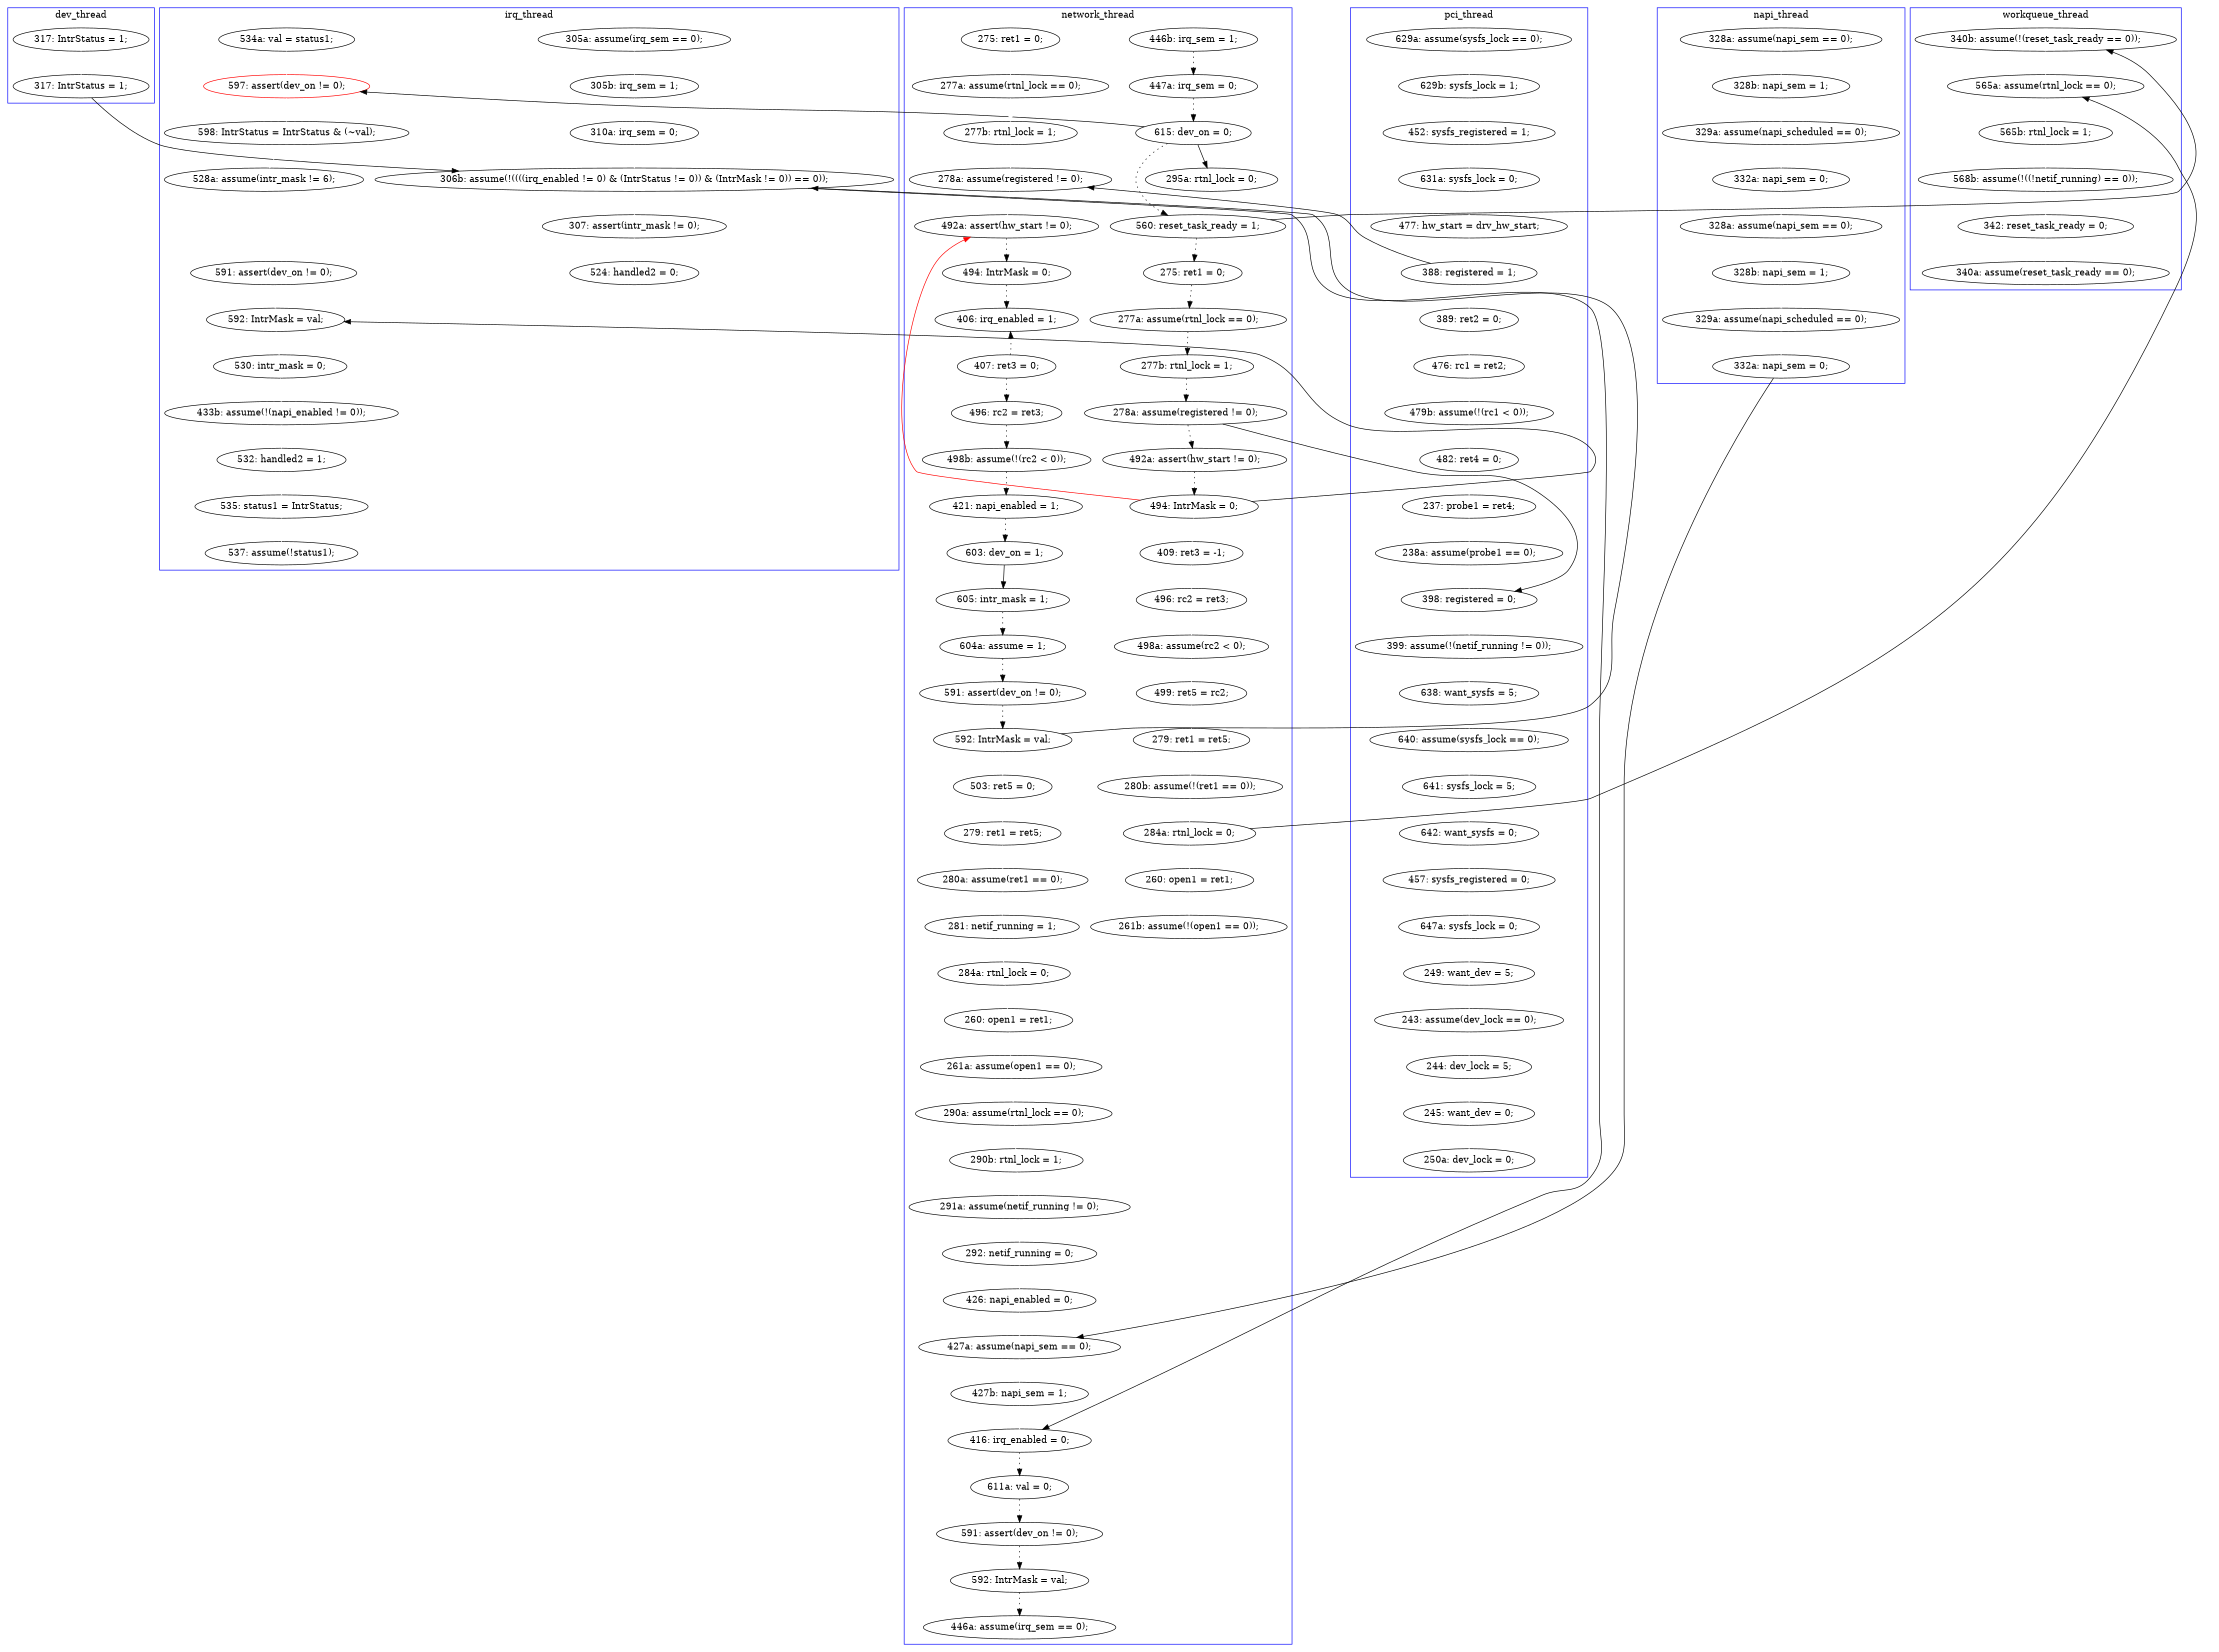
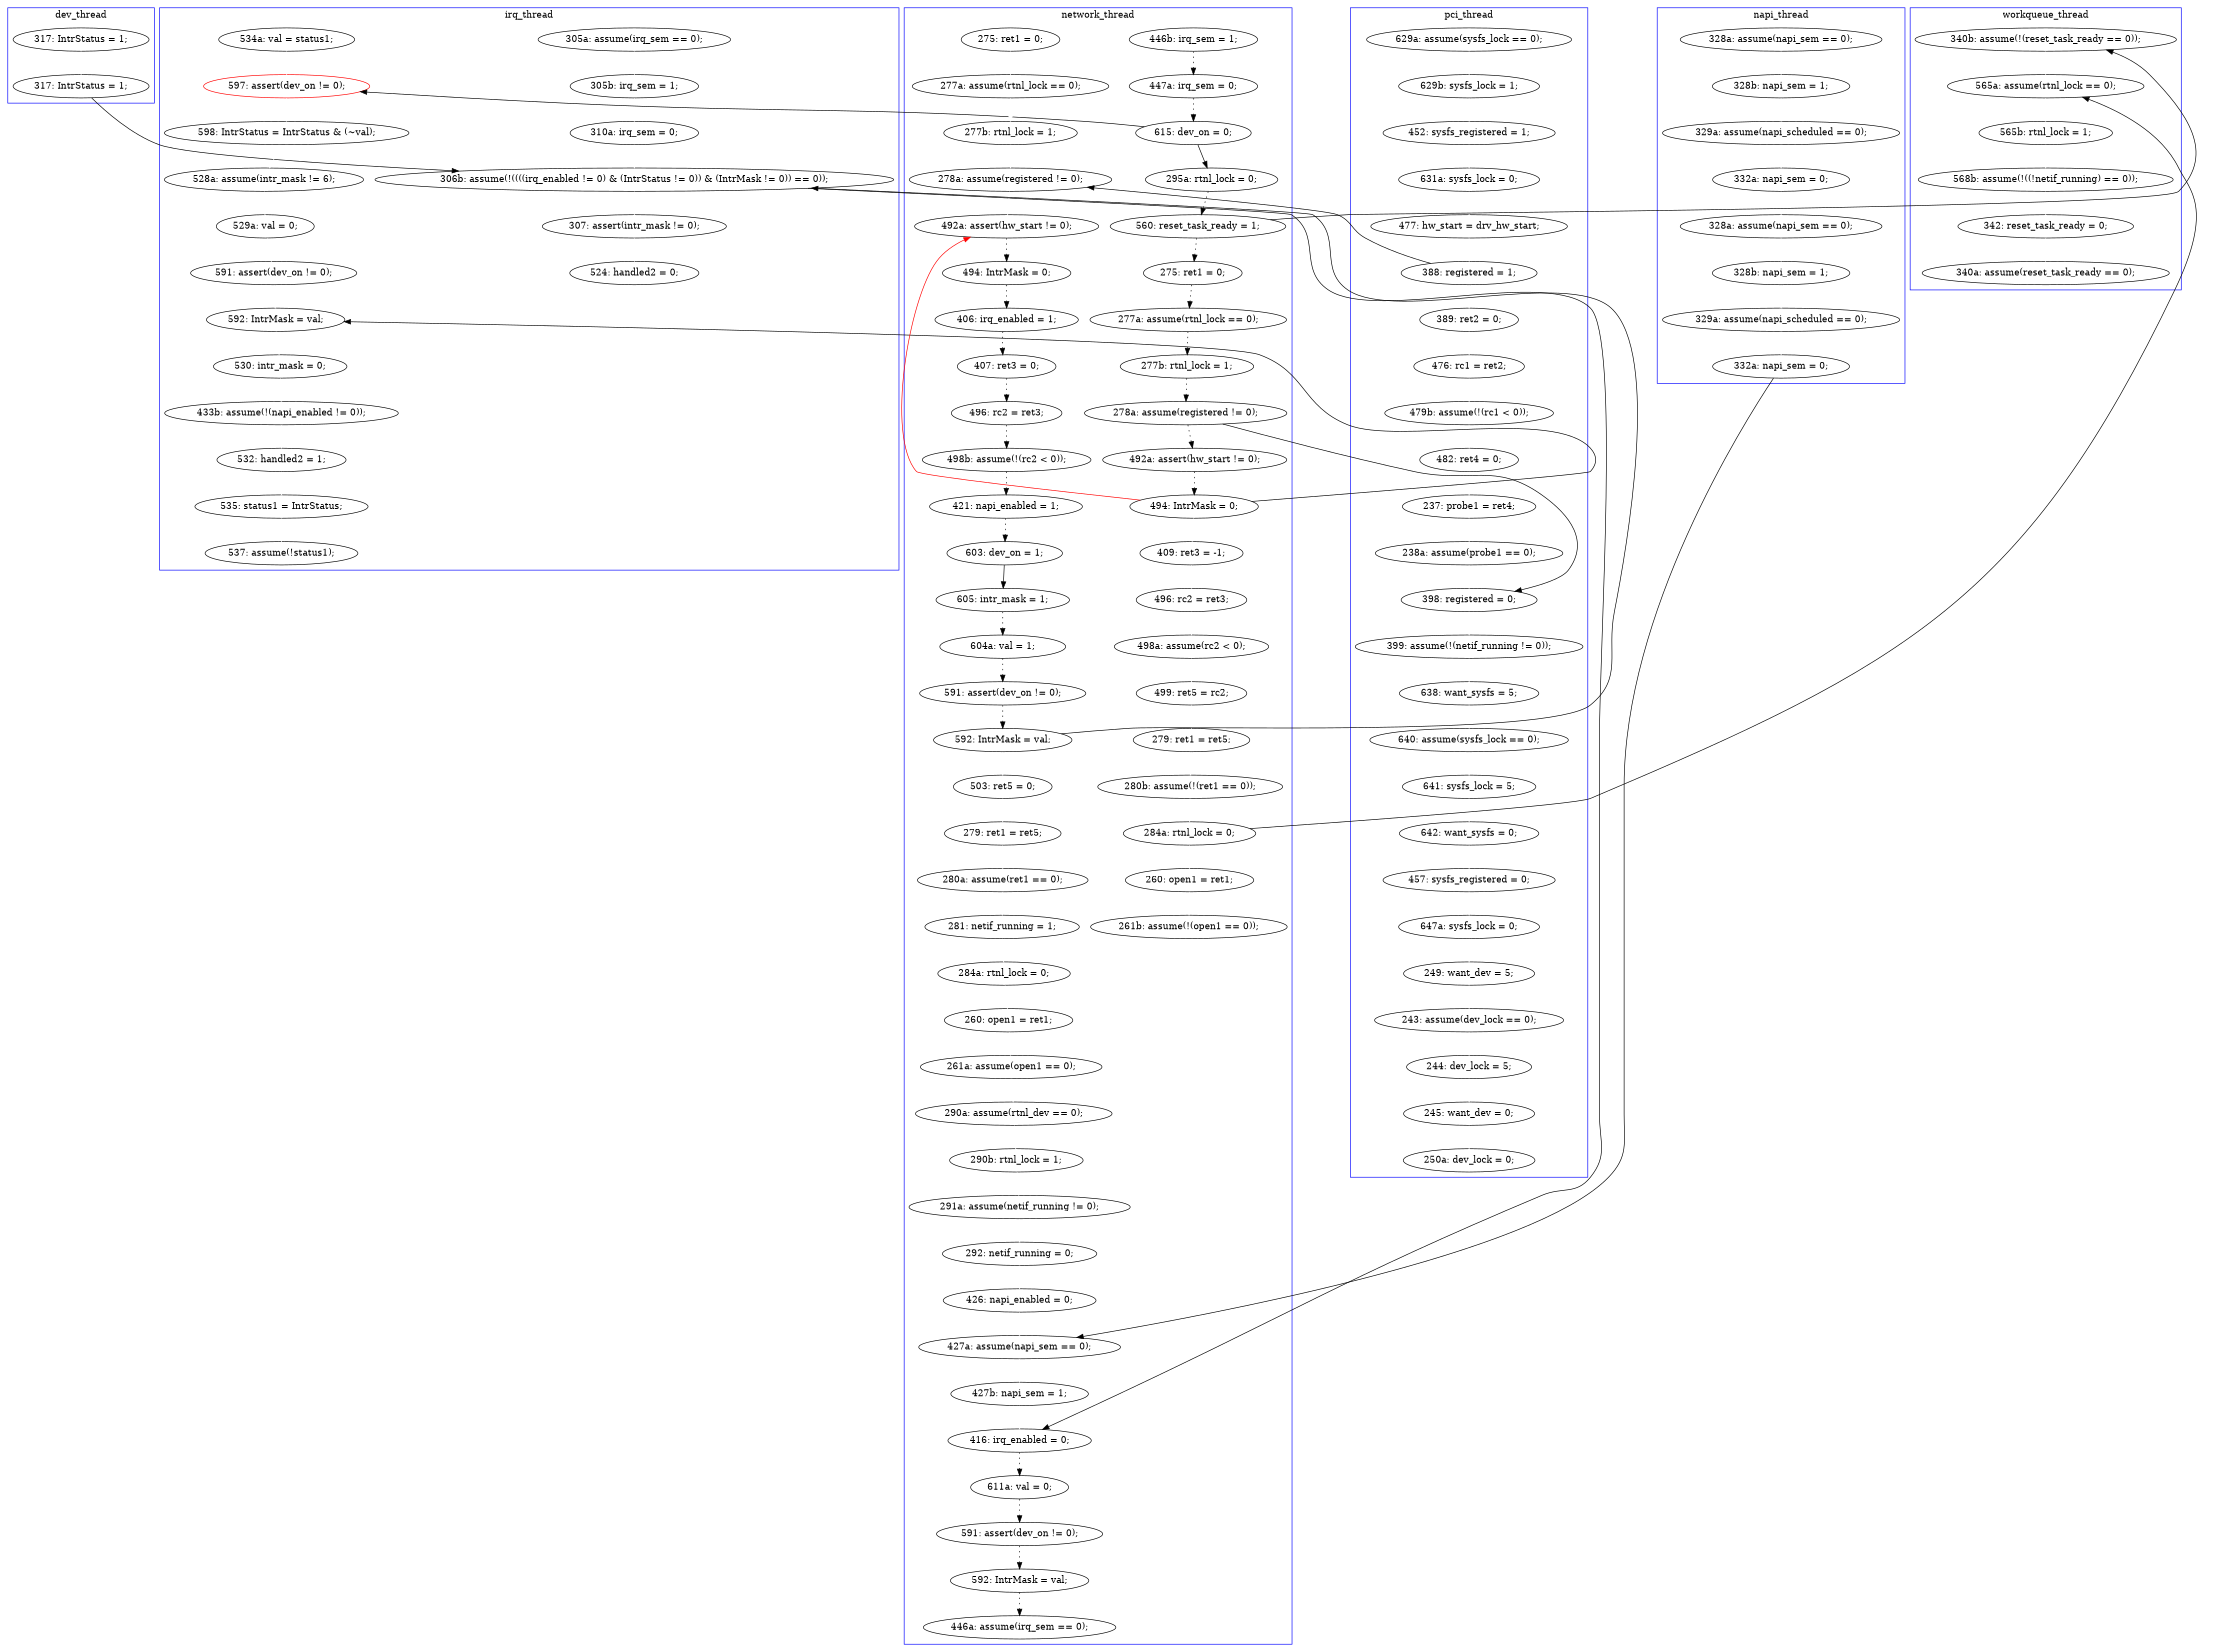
  digraph {
    edge [color=white style=solid]
    n1 [label="317: IntrStatus = 1;"]
    n2 [label="317: IntrStatus = 1;"]
    n3 [label="332a: napi_sem = 0;"]
    n4 [label="328a: assume(napi_sem == 0);"]
    n5 [label="328b: napi_sem = 1;"]
    n6 [label="329a: assume(napi_scheduled == 0);"]
    n7 [label="329a: assume(napi_scheduled == 0);"]
    n8 [label="328a: assume(napi_sem == 0);"]
    n9 [label="328b: napi_sem = 1;"]
    n10 [label="332a: napi_sem = 0;"]
    n11 [label="249: want_dev = 5;"]
    n12 [label="243: assume(dev_lock == 0);"]
    n13 [label="452: sysfs_registered = 1;"]
    n14 [label="631a: sysfs_lock = 0;"]
    n15 [label="479b: assume(!(rc1 < 0));"]
    n16 [label="482: ret4 = 0;"]
    n17 [label="629b: sysfs_lock = 1;"]
    n18 [label="238a: assume(probe1 == 0);"]
    n19 [label="398: registered = 0;"]
    n20 [label="457: sysfs_registered = 0;"]
    n21 [label="647a: sysfs_lock = 0;"]
    n22 [label="642: want_sysfs = 0;"]
    n23 [label="244: dev_lock = 5;"]
    n24 [label="245: want_dev = 0;"]
    n25 [label="388: registered = 1;"]
    n26 [label="477: hw_start = drv_hw_start;"]
    n27 [label="476: rc1 = ret2;"]
    n28 [label="399: assume(!(netif_running != 0));"]
    n29 [label="638: want_sysfs = 5;"]
    n30 [label="237: probe1 = ret4;"]
    n31 [label="641: sysfs_lock = 5;"]
    n32 [label="640: assume(sysfs_lock == 0);"]
    n33 [label="389: ret2 = 0;"]
    n34 [label="250a: dev_lock = 0;"]
    n35 [label="629a: assume(sysfs_lock == 0);"]
    n36 [label="565a: assume(rtnl_lock == 0);"]
    n37 [label="342: reset_task_ready = 0;"]
    n38 [label="340a: assume(reset_task_ready == 0);"]
    n39 [label="565b: rtnl_lock = 1;"]
    n40 [label="568b: assume(!((!netif_running) == 0));"]
    n41 [label="340b: assume(!(reset_task_ready == 0));"]
    n42 [label="305a: assume(irq_sem == 0);"]
    n43 [label="305b: irq_sem = 1;"]
    n44 [label="591: assert(dev_on != 0);"]
    n45 [label="592: IntrMask = val;"]
    n46 [label="534a: val = status1;"]
    n47 [label="532: handled2 = 1;"]
    n48 [label="535: status1 = IntrStatus;"]
    n49 [label="530: intr_mask = 0;"]
    n50 [label="433b: assume(!(napi_enabled != 0));"]
    n51 [label="310a: irq_sem = 0;"]
    n52 [label="598: IntrStatus = IntrStatus & (~val);"]
    n53 [label="528a: assume(intr_mask != 6);"]
    n54 [label="524: handled2 = 0;"]
    n55 [color=red label="597: assert(dev_on != 0);"]
    n56 [label="307: assert(intr_mask != 0);"]
    n57 [label="306b: assume(!((((irq_enabled != 0) & (IntrStatus != 0)) & (IntrMask != 0)) == 0));"]
+   n58 [label="529a: val = 0;"]
    n59 [label="537: assume(!status1);"]
    n60 [label="494: IntrMask = 0;"]
    n61 [label="492a: assert(hw_start != 0);"]
    n62 [label="427a: assume(napi_sem == 0);"]
    n63 [label="284a: rtnl_lock = 0;"]
    n64 [label="260: open1 = ret1;"]
    n65 [label="292: netif_running = 0;"]
    n66 [label="426: napi_enabled = 0;"]
    n67 [label="615: dev_on = 0;"]
    n68 [label="295a: rtnl_lock = 0;"]
    n69 [label="446a: assume(irq_sem == 0);"]
    n70 [label="446b: irq_sem = 1;"]
    n71 [label="278a: assume(registered != 0);"]
    n72 [label="499: ret5 = rc2;"]
    n73 [label="279: ret1 = ret5;"]
    n74 [label="275: ret1 = 0;"]
    n75 [label="277a: assume(rtnl_lock == 0);"]
    n76 [label="280b: assume(!(ret1 == 0));"]
    n77 [label="496: rc2 = ret3;"]
    n78 [label="498a: assume(rc2 < 0);"]
    n79 [label="447a: irq_sem = 0;"]
    n80 [label="290b: rtnl_lock = 1;"]
    n81 [label="291a: assume(netif_running != 0);"]
    n82 [label="603: dev_on = 1;"]
    n83 [label="605: intr_mask = 1;"]
    n84 [label="560: reset_task_ready = 1;"]
    n85 [label="592: IntrMask = val;"]
    n86 [label="503: ret5 = 0;"]
    n87 [label="277b: rtnl_lock = 1;"]
    n88 [label="281: netif_running = 1;"]
    n89 [label="284a: rtnl_lock = 0;"]
    n90 [label="591: assert(dev_on != 0);"]
    n91 [label="592: IntrMask = val;"]
-   n92 [label="604a: assume = 1;"]
+   n92 [label="604a: val = 1;"]
    n93 [label="591: assert(dev_on != 0);"]
    n94 [label="278a: assume(registered != 0);"]
    n95 [label="277a: assume(rtnl_lock == 0);"]
    n96 [label="492a: assert(hw_start != 0);"]
    n97 [label="260: open1 = ret1;"]
    n98 [label="427b: napi_sem = 1;"]
    n99 [label="416: irq_enabled = 0;"]
    n100 [label="277b: rtnl_lock = 1;"]
    n101 [label="498b: assume(!(rc2 < 0));"]
    n102 [label="421: napi_enabled = 1;"]
    n103 [label="494: IntrMask = 0;"]
    n104 [label="406: irq_enabled = 1;"]
    n105 [label="611a: val = 0;"]
    n106 [label="261b: assume(!(open1 == 0));"]
    n107 [label="275: ret1 = 0;"]
    n108 [label="261a: assume(open1 == 0);"]
-   n109 [label="290a: assume(rtnl_lock == 0);"]
+   n109 [label="290a: assume(rtnl_dev == 0);"]
    n110 [label="280a: assume(ret1 == 0);"]
    n111 [label="407: ret3 = 0;"]
    n112 [label="496: rc2 = ret3;"]
    n113 [label="279: ret1 = ret5;"]
    n114 [label="409: ret3 = -1;"]
    subgraph cluster_1 {
      color=blue
      label=dev_thread
      n1
      n2
    }
    subgraph cluster_2 {
      color=blue
      label=napi_thread
      n3
      n4
      n5
      n6
      n7
      n8
      n9
      n10
    }
    subgraph cluster_3 {
      color=blue
      label=pci_thread
      n11
      n12
      n13
      n14
      n15
      n16
      n17
      n18
      n19
      n20
      n21
      n22
      n23
      n24
      n25
      n26
      n27
      n28
      n29
      n30
      n31
      n32
      n33
      n34
      n35
    }
    subgraph cluster_4 {
      color=blue
      label=workqueue_thread
      n36
      n37
      n38
      n39
      n40
      n41
    }
    subgraph cluster_5 {
      color=blue
      label=irq_thread
      n42
      n43
      n44
      n45
      n46
      n47
      n48
      n49
      n50
      n51
      n52
      n53
      n54
      n55
      n56
      n57
+     n58
      n59
    }
    subgraph cluster_6 {
      color=blue
      label=network_thread
      n60
      n61
      n62
      n63
      n64
      n65
      n66
      n67
      n68
      n69
      n70
      n71
      n72
      n73
      n74
      n75
      n76
      n77
      n78
      n79
      n80
      n81
      n82
      n83
      n84
      n85
      n86
      n87
      n88
      n89
      n90
      n91
      n92
      n93
      n94
      n95
      n96
      n97
      n98
      n99
      n100
      n101
      n102
      n103
      n104
      n105
      n106
      n107
      n108
      n109
      n110
      n111
      n112
      n113
      n114
    }
    n1 -> n2
    n2 -> n57 [color=black constraint=false]
    n3 -> n62 [color=black constraint=false]
    n4 -> n5
    n5 -> n7
    n6 -> n3
    n7 -> n10
    n8 -> n9
    n9 -> n6
    n10 -> n8
    n11 -> n12
    n12 -> n23
    n13 -> n14
    n14 -> n26
    n15 -> n16
    n16 -> n30
    n17 -> n13
    n18 -> n19
    n19 -> n28
    n20 -> n21
    n21 -> n11
    n22 -> n20
    n23 -> n24
    n24 -> n34
    n25 -> n33
    n25 -> n71 [color=black constraint=false]
    n26 -> n25
    n27 -> n15
    n28 -> n29
    n29 -> n32
    n30 -> n18
    n31 -> n22
    n32 -> n31
    n33 -> n27
    n35 -> n17
    n36 -> n39
    n37 -> n38
    n39 -> n40
    n40 -> n37
    n41 -> n36
    n42 -> n43
    n43 -> n51
    n44 -> n45
    n45 -> n49
    n46 -> n55
    n47 -> n48
    n48 -> n59
    n49 -> n50
    n50 -> n47
    n51 -> n57
    n52 -> n53
+   n53 -> n58
    n55 -> n52
    n56 -> n54
    n57 -> n56
    n57 -> n99 [color=black constraint=false]
+   n58 -> n44
    n60 -> n45 [color=black constraint=false]
    n60 -> n61 [color=red constraint=false]
    n60 -> n114
    n61 -> n103 [color=black style=dotted]
    n62 -> n98
    n63 -> n36 [color=black constraint=false]
    n63 -> n64
    n64 -> n106
    n65 -> n66
    n66 -> n62
    n67 -> n55 [color=black constraint=false]
    n67 -> n68 [color=black]
-   n67 -> n84 [color=black style=dotted]
+   n68 -> n84 [color=black style=dotted]
    n70 -> n79 [color=black style=dotted]
    n71 -> n61
    n72 -> n73
    n73 -> n76
    n74 -> n75 [color=black style=dotted]
    n75 -> n100 [color=black style=dotted]
    n76 -> n63
    n77 -> n78
    n78 -> n72
    n79 -> n67 [color=black style=dotted]
    n80 -> n81
    n81 -> n65
    n82 -> n83 [color=black]
    n83 -> n92 [color=black style=dotted]
    n84 -> n41 [color=black constraint=false]
    n84 -> n74 [color=black style=dotted]
    n85 -> n57 [color=black constraint=false]
    n85 -> n86
    n86 -> n113
    n87 -> n71
    n88 -> n89
    n89 -> n97
    n90 -> n91 [color=black style=dotted]
    n91 -> n69 [color=black style=dotted]
    n92 -> n93 [color=black style=dotted]
    n93 -> n85 [color=black style=dotted]
    n94 -> n19 [color=black constraint=false]
    n94 -> n96 [color=black style=dotted]
    n95 -> n87
    n96 -> n60 [color=black style=dotted]
    n97 -> n108
    n98 -> n99
    n99 -> n105 [color=black style=dotted]
    n100 -> n94 [color=black style=dotted]
    n101 -> n102 [color=black style=dotted]
    n102 -> n82 [color=black style=dotted]
    n103 -> n104 [color=black style=dotted]
-   n111 -> n104 [color=black style=dotted]
+   n104 -> n111 [color=black style=dotted]
    n105 -> n90 [color=black style=dotted]
    n107 -> n95
    n108 -> n109
    n109 -> n80
    n110 -> n88
    n111 -> n112 [color=black style=dotted]
    n112 -> n101 [color=black style=dotted]
    n113 -> n110
    n114 -> n77
  }
